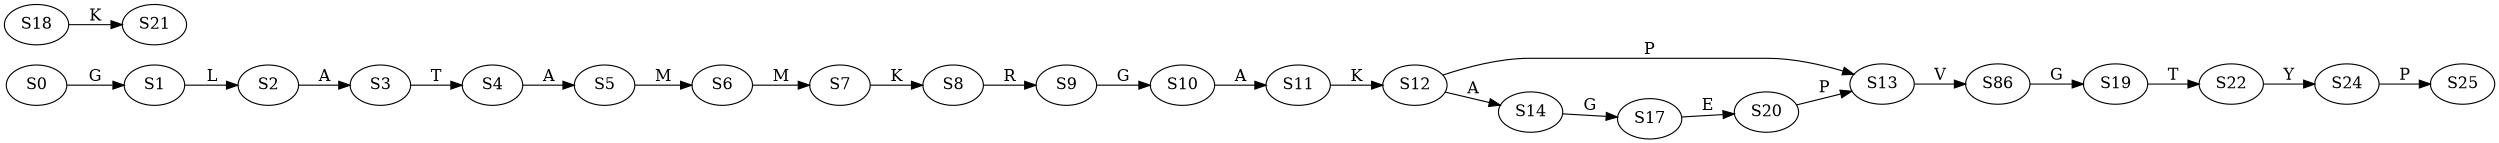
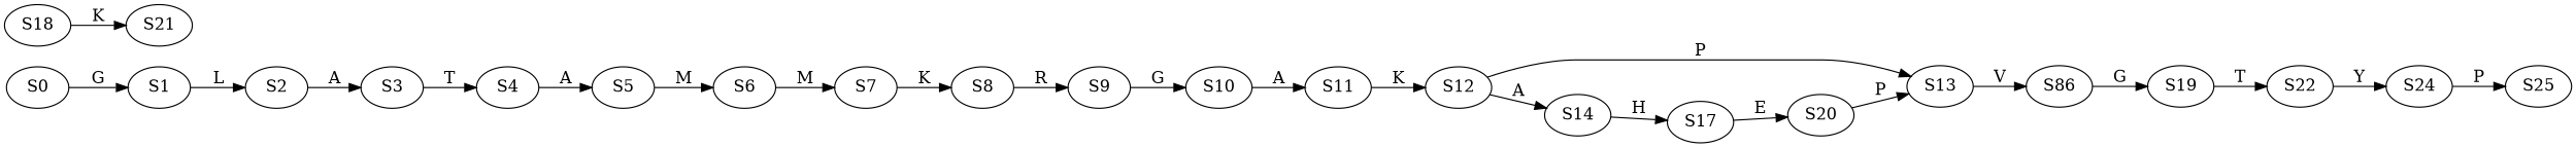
  strict digraph {
    rankdir=LR
    S0
    S1
    S2
    S3
    S4
    S5
    S6
    S7
    S8
    S9
    S10
    S11
    S12
    S13
    S14
    n16 [label=S86]
    S17
    S19
    S20
    S18
    S21
    S22
    S24
    S25
    S0 -> S1 [label=G]
    S1 -> S2 [label=L]
    S2 -> S3 [label=A]
    S3 -> S4 [label=T]
    S4 -> S5 [label=A]
    S5 -> S6 [label=M]
    S6 -> S7 [label=M]
    S7 -> S8 [label=K]
    S8 -> S9 [label=R]
    S9 -> S10 [label=G]
    S10 -> S11 [label=A]
    S11 -> S12 [label=K]
    S12 -> S13 [label=P]
    S12 -> S14 [label=A]
    S13 -> n16 [label=V]
-   S14 -> S17 [label=G]
+   S14 -> S17 [label=H]
    n16 -> S19 [label=G]
    S17 -> S20 [label=E]
    S19 -> S22 [label=T]
    S20 -> S13 [label=P]
    S18 -> S21 [label=K]
    S22 -> S24 [label=Y]
    S24 -> S25 [label=P]
  }
